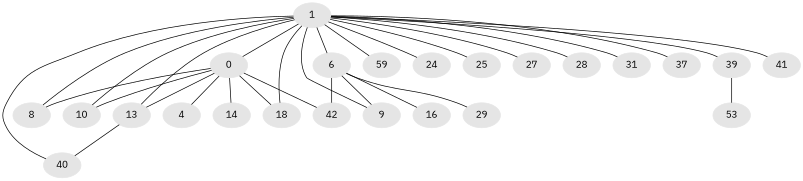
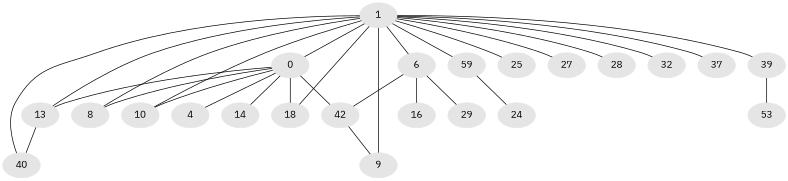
  graph {
    fontname="IBM Plex Sans"
    node [color=gray90 fontname="IBM Plex Sans" style=filled]
    edge [fontname="IBM Plex Sans"]
    1 [super="+8+7+3+17"]
    n2 [label=0]
    n3 [label=8 super="+22"]
    6 [super="+35+20+11"]
    9 [super="+45+23+15"]
    10
    13 [super="+42"]
    18 [super="+49"]
    n9 [label=59 super="+44+26"]
    24 [super="+46"]
    25
    27
    28
-   31
+   31 [label=32]
    n15 [label=37]
    39 [super="+52"]
    40 [super="+47"]
-   41
    4
    n20 [label=42 super="+34"]
    14 [super="+21"]
    16
    29
    53
    1 -- n2 [weight=3]
    1 -- n3 [weight=2]
    1 -- 6
    1 -- 9 [weight=2]
    1 -- 10
    1 -- 13 [weight=2]
    1 -- 18
    1 -- n9 [weight=2]
-   1 -- 24 [weight=2]
+   n9 -- 24 [weight=2]
    1 -- 25
    1 -- 27
    1 -- 28
    1 -- 31
    1 -- n15
    1 -- 39
    1 -- 40
-   1 -- 41
    n2 -- n3
    n2 -- 10
    n2 -- 13
    n2 -- 18
    n2 -- 4
    n2 -- n20 [weight=2]
    n2 -- 14
-   6 -- 9
+   n20 -- 9
    6 -- n20
    6 -- 16
    6 -- 29
    13 -- 40
    39 -- 53
  }
